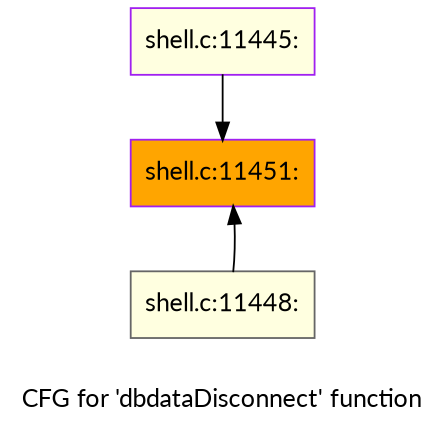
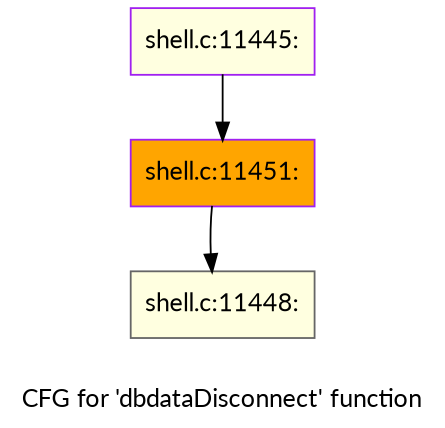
  digraph {
    fontname=Lato
    label="CFG for 'dbdataDisconnect' function"
    node [color=purple fillcolor=lightyellow fontname=Lato shape=record style=filled]
    edge [fontname=Lato]
    n1 [label="{shell.c:11445:}"]
    n2 [fillcolor=orange label="{shell.c:11451:}"]
    n3 [color=gray40 label="{shell.c:11448:}"]
    n1 -> n2
-   n3 -> n2
+   n2 -> n3
  }
